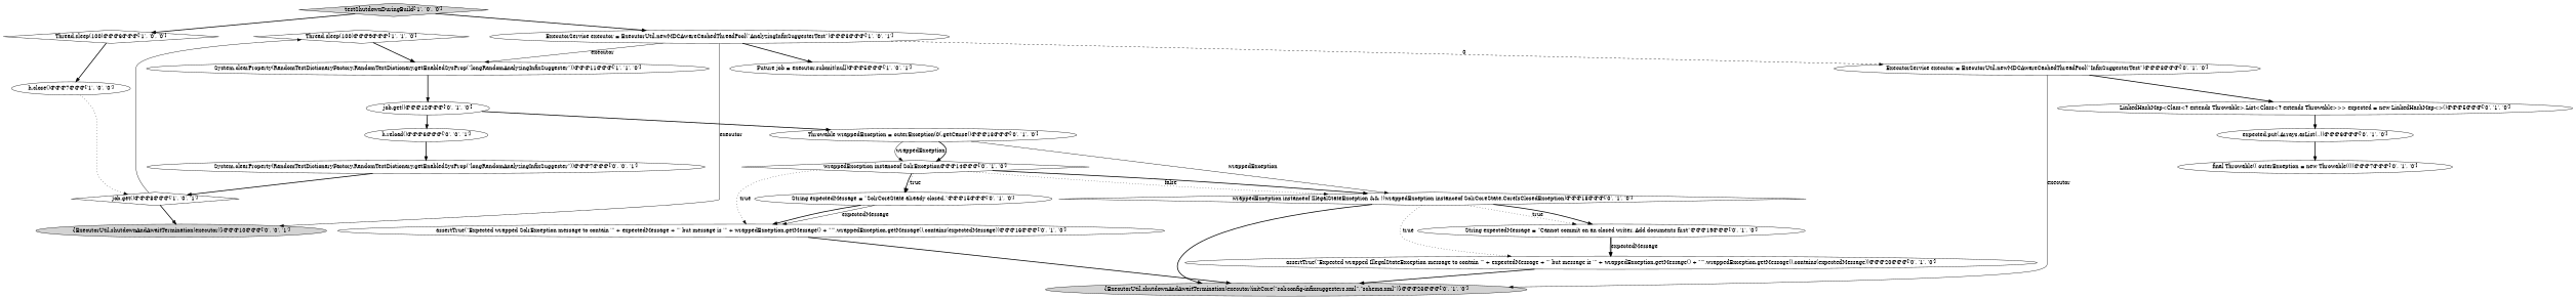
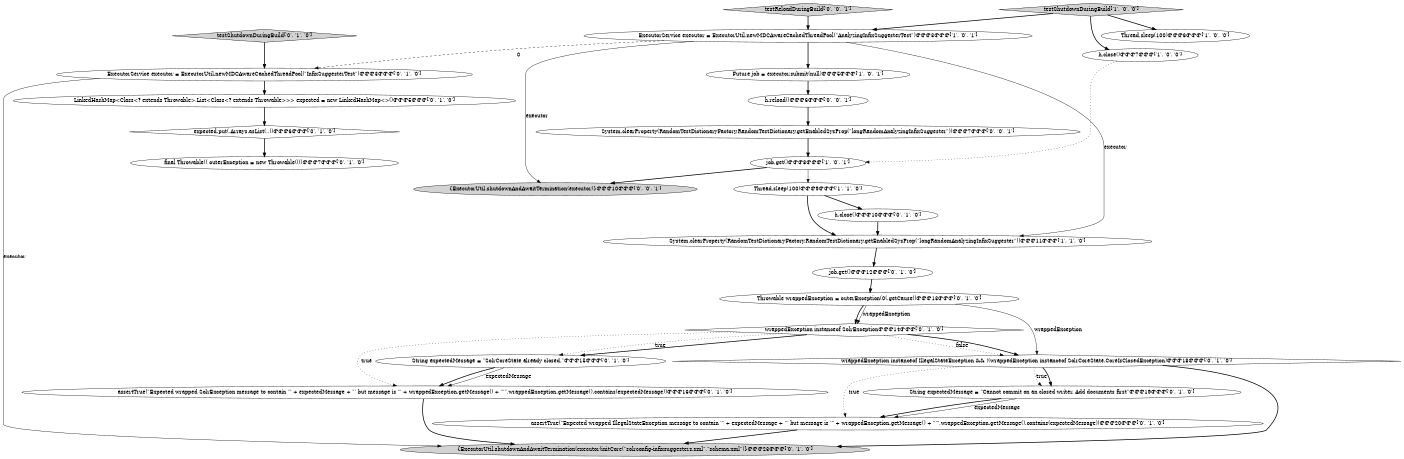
  digraph {
    node [fillcolor=white shape=ellipse style=filled]
    edge [style=bold]
-   n1 [label="Thread.sleep(100)@@@9@@@['1', '1', '0']" shape=diamond]
+   n1 [label="Thread.sleep(100)@@@9@@@['1', '1', '0']"]
    n2 [label="System.clearProperty(RandomTestDictionaryFactory.RandomTestDictionary.getEnabledSysProp(\"longRandomAnalyzingInfixSuggester\"))@@@11@@@['1', '1', '0']"]
+   n3 [label="h.close()@@@10@@@['0', '1', '0']"]
    n4 [label="assertTrue(\"Expected wrapped SolrException message to contain '\" + expectedMessage + \"' but message is '\" + wrappedException.getMessage() + \"'\",wrappedException.getMessage().contains(expectedMessage))@@@16@@@['0', '1', '0']"]
    n5 [fillcolor=lightgray label="{ExecutorUtil.shutdownAndAwaitTermination(executor)initCore(\"solrconfig-infixsuggesters.xml\",\"schema.xml\")}@@@23@@@['0', '1', '0']"]
-   n6 [label="Thread.sleep(100)@@@6@@@['1', '0', '0']" shape=diamond]
+   n6 [label="Thread.sleep(100)@@@6@@@['1', '0', '0']"]
    n7 [label="h.close()@@@7@@@['1', '0', '0']"]
-   n8 [label="job.get()@@@8@@@['1', '0', '1']" shape=diamond]
+   n8 [label="job.get()@@@8@@@['1', '0', '1']"]
    n9 [label="final Throwable(( outerException = new Throwable((((@@@7@@@['0', '1', '0']"]
    n10 [label="wrappedException instanceof SolrException@@@14@@@['0', '1', '0']" shape=diamond]
    n11 [label="String expectedMessage = \"SolrCoreState already closed.\"@@@15@@@['0', '1', '0']"]
    n12 [label="wrappedException instanceof IllegalStateException && !(wrappedException instanceof SolrCoreState.CoreIsClosedException)@@@18@@@['0', '1', '0']" shape=diamond]
    n13 [label="assertTrue(\"Expected wrapped IllegalStateException message to contain '\" + expectedMessage + \"' but message is '\" + wrappedException.getMessage() + \"'\",wrappedException.getMessage().contains(expectedMessage))@@@20@@@['0', '1', '0']"]
    n14 [label="String expectedMessage = \"Cannot commit on an closed writer. Add documents first\"@@@19@@@['0', '1', '0']"]
    n15 [label="ExecutorService executor = ExecutorUtil.newMDCAwareCachedThreadPool(\"AnalyzingInfixSuggesterTest\")@@@3@@@['1', '0', '1']"]
    n16 [fillcolor=lightgray label="{ExecutorUtil.shutdownAndAwaitTermination(executor)}@@@10@@@['0', '0', '1']"]
    n17 [label="Future job = executor.submit(null)@@@5@@@['1', '0', '1']"]
    n18 [label="ExecutorService executor = ExecutorUtil.newMDCAwareCachedThreadPool(\"InfixSuggesterTest\")@@@3@@@['0', '1', '0']"]
    n19 [label="h.reload()@@@6@@@['0', '0', '1']"]
    n20 [label="job.get()@@@12@@@['0', '1', '0']"]
    n21 [label="LinkedHashMap<Class<? extends Throwable>,List<Class<? extends Throwable>>> expected = new LinkedHashMap<>()@@@5@@@['0', '1', '0']"]
-   n22 [label="expected.put(,Arrays.asList(,,))@@@6@@@['0', '1', '0']"]
+   n22 [label="expected.put(,Arrays.asList(,,))@@@6@@@['0', '1', '0']" shape=diamond]
    n23 [label="System.clearProperty(RandomTestDictionaryFactory.RandomTestDictionary.getEnabledSysProp(\"longRandomAnalyzingInfixSuggester\"))@@@7@@@['0', '0', '1']"]
    n24 [label="Throwable wrappedException = outerException(0(.getCause()@@@13@@@['0', '1', '0']"]
+   n25 [fillcolor=lightgray label="testShutdownDuringBuild['0', '1', '0']" shape=diamond]
+   n26 [fillcolor=lightgray label="testReloadDuringBuild['0', '0', '1']" shape=diamond]
    n27 [fillcolor=lightgray label="testShutdownDuringBuild['1', '0', '0']" shape=diamond]
    n1 -> n2
+   n1 -> n3
    n2 -> n20
+   n3 -> n2
    n4 -> n5
-   n6 -> n7
+   n27 -> n7
    n7 -> n8 [style=dotted]
    n8 -> n1 [style=solid]
    n8 -> n16
    n10 -> n4 [label=true style=dotted]
    n10 -> n11
    n10 -> n11 [label=true style=dotted]
    n10 -> n12 [label=false style=dotted]
    n10 -> n12
    n11 -> n4
    n11 -> n4 [label=expectedMessage style=solid]
    n12 -> n5
    n12 -> n13 [label=true style=dotted]
    n12 -> n14 [label=true style=dotted]
    n12 -> n14
    n13 -> n5
    n14 -> n13
    n14 -> n13 [label=expectedMessage style=solid]
    n15 -> n2 [label=executor style=solid]
    n15 -> n16 [label=executor style=solid]
    n15 -> n17
    n15 -> n18 [label=0 style=dashed]
-   n20 -> n19
+   n17 -> n19
    n18 -> n5 [label=executor style=solid]
    n18 -> n21
    n19 -> n23
    n20 -> n24
    n21 -> n22
    n22 -> n9
    n23 -> n8
    n24 -> n10 [label=wrappedException style=solid]
    n24 -> n10
    n24 -> n12 [label=wrappedException style=solid]
+   n25 -> n18
+   n26 -> n15
    n27 -> n6
    n27 -> n15
  }
